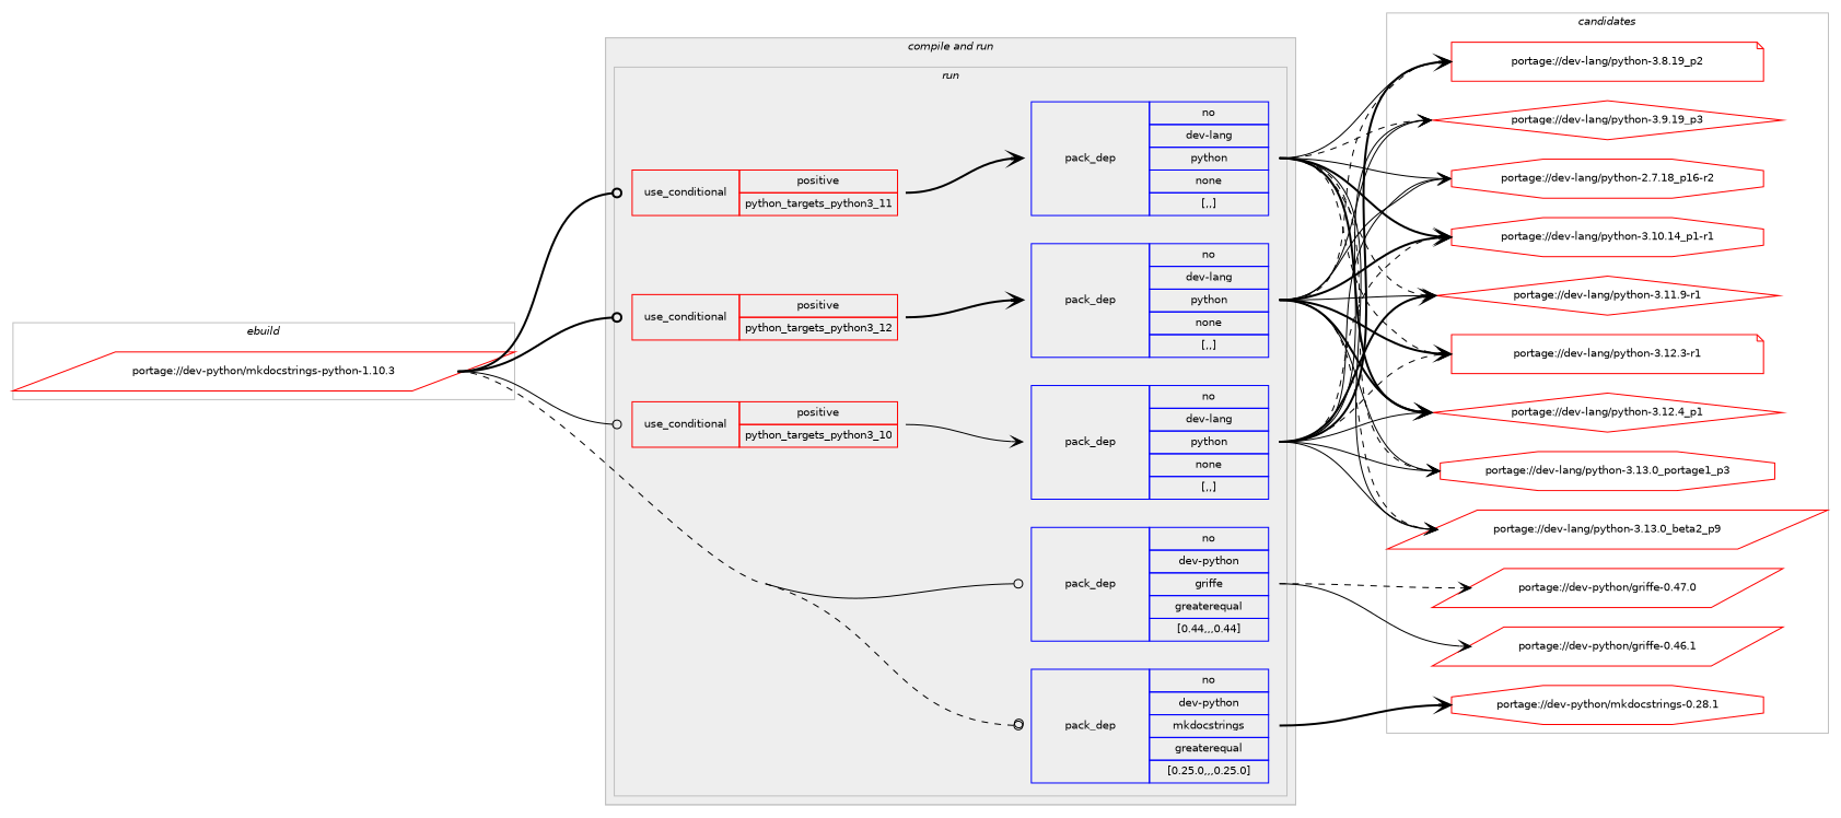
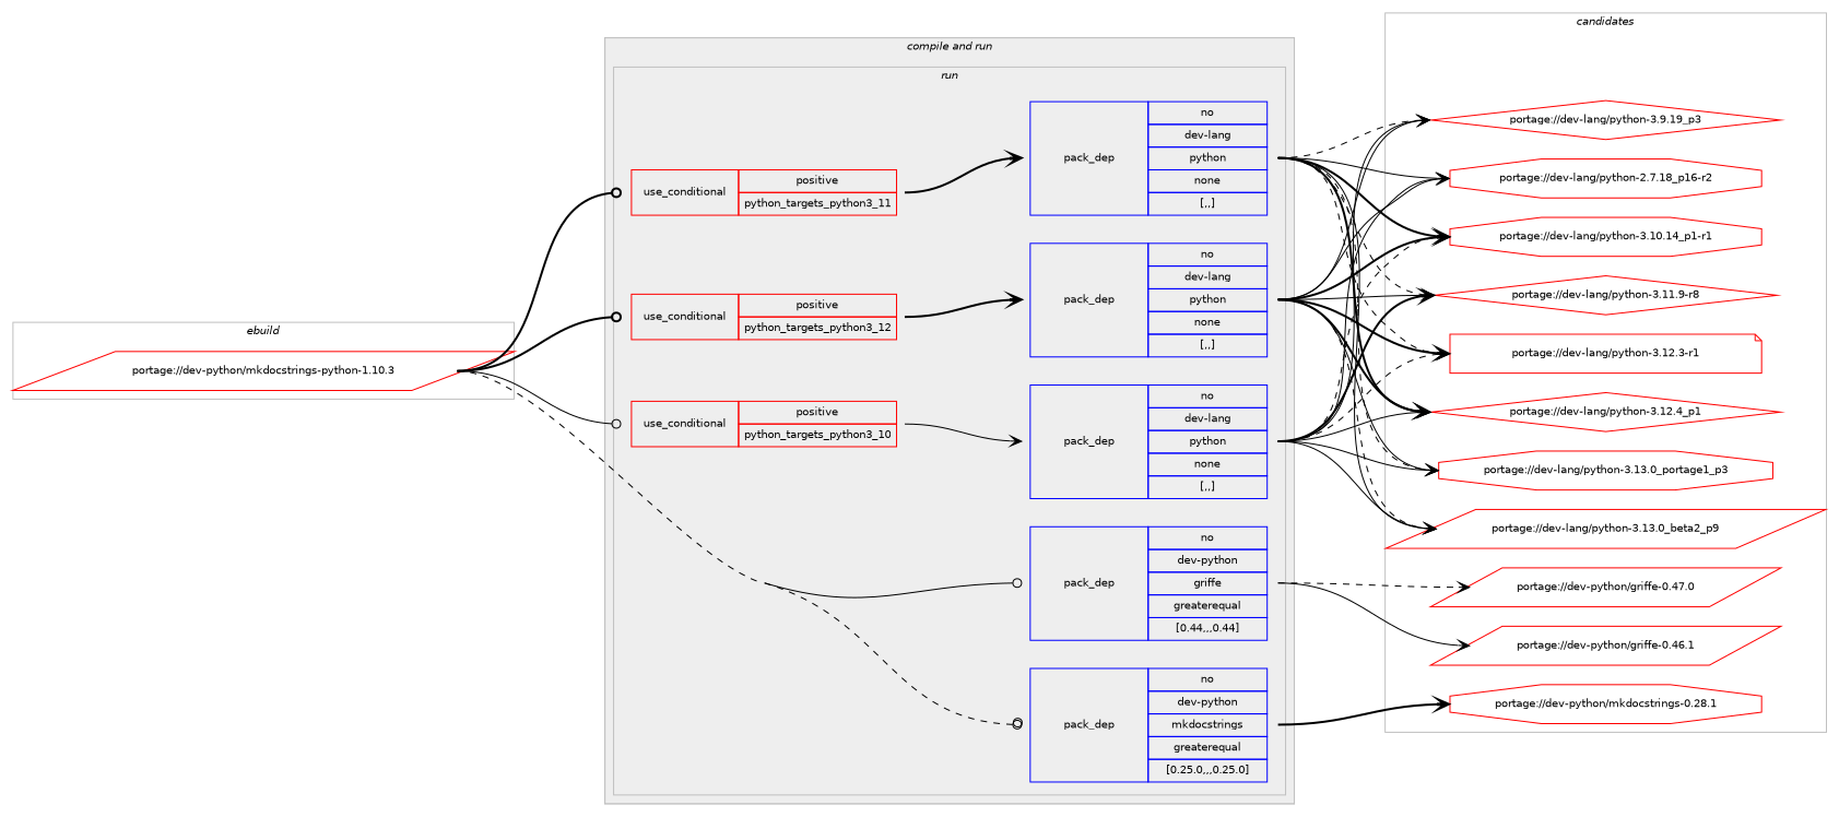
  digraph {
    compound=true
    concentrate=true
    fontname=Helvetica
    fontsize=10
    newrank=true
    rankdir=LR
    ranksep=1.5
    node [color=red fontname=Helvetica fontsize=10 shape=none]
    edge [arrowhead=vee headport=w style=solid tailport=e weight=100]
    n1 [label="portage://dev-python/mkdocstrings-python-1.10.3" shape=parallelogram width=4]
    n2 [color=blue label=<<TABLE BORDER="0" CELLBORDER="1" CELLSPACING="0" CELLPADDING="4" WIDTH="220"><TR><TD ROWSPAN="6" CELLPADDING="30">pack_dep</TD></TR><TR><TD WIDTH="110">no</TD></TR><TR><TD>dev-lang</TD></TR><TR><TD>python</TD></TR><TR><TD>none</TD></TR><TR><TD>[,,]</TD></TR></TABLE>>]
    n3 [label=<<TABLE BORDER="0" CELLBORDER="1" CELLSPACING="0" CELLPADDING="4"><TR><TD ROWSPAN="3" CELLPADDING="10">use_conditional</TD></TR><TR><TD>positive</TD></TR><TR><TD>python_targets_python3_10</TD></TR></TABLE>>]
    n4 [color=blue label=<<TABLE BORDER="0" CELLBORDER="1" CELLSPACING="0" CELLPADDING="4" WIDTH="220"><TR><TD ROWSPAN="6" CELLPADDING="30">pack_dep</TD></TR><TR><TD WIDTH="110">no</TD></TR><TR><TD>dev-lang</TD></TR><TR><TD>python</TD></TR><TR><TD>none</TD></TR><TR><TD>[,,]</TD></TR></TABLE>>]
    n5 [label=<<TABLE BORDER="0" CELLBORDER="1" CELLSPACING="0" CELLPADDING="4"><TR><TD ROWSPAN="3" CELLPADDING="10">use_conditional</TD></TR><TR><TD>positive</TD></TR><TR><TD>python_targets_python3_11</TD></TR></TABLE>>]
    n6 [color=blue label=<<TABLE BORDER="0" CELLBORDER="1" CELLSPACING="0" CELLPADDING="4" WIDTH="220"><TR><TD ROWSPAN="6" CELLPADDING="30">pack_dep</TD></TR><TR><TD WIDTH="110">no</TD></TR><TR><TD>dev-lang</TD></TR><TR><TD>python</TD></TR><TR><TD>none</TD></TR><TR><TD>[,,]</TD></TR></TABLE>>]
    n7 [label=<<TABLE BORDER="0" CELLBORDER="1" CELLSPACING="0" CELLPADDING="4"><TR><TD ROWSPAN="3" CELLPADDING="10">use_conditional</TD></TR><TR><TD>positive</TD></TR><TR><TD>python_targets_python3_12</TD></TR></TABLE>>]
    n8 [color=blue label=<<TABLE BORDER="0" CELLBORDER="1" CELLSPACING="0" CELLPADDING="4" WIDTH="220"><TR><TD ROWSPAN="6" CELLPADDING="30">pack_dep</TD></TR><TR><TD WIDTH="110">no</TD></TR><TR><TD>dev-python</TD></TR><TR><TD>griffe</TD></TR><TR><TD>greaterequal</TD></TR><TR><TD>[0.44,,,0.44]</TD></TR></TABLE>>]
    n9 [color=blue label=<<TABLE BORDER="0" CELLBORDER="1" CELLSPACING="0" CELLPADDING="4" WIDTH="220"><TR><TD ROWSPAN="6" CELLPADDING="30">pack_dep</TD></TR><TR><TD WIDTH="110">no</TD></TR><TR><TD>dev-python</TD></TR><TR><TD>mkdocstrings</TD></TR><TR><TD>greaterequal</TD></TR><TR><TD>[0.25.0,,,0.25.0]</TD></TR></TABLE>>]
    n10 [label="portage://dev-lang/python-2.7.18_p16-r2" shape=octagon width=4]
    n11 [label="portage://dev-lang/python-3.10.14_p1-r1" shape=octagon width=4]
-   n12 [label="portage://dev-lang/python-3.11.9-r1" shape=diamond width=4]
+   n12 [label="portage://dev-lang/python-3.11.9-r8" shape=diamond width=4]
    n13 [label="portage://dev-lang/python-3.12.3-r1" shape=note width=4]
    n14 [label="portage://dev-lang/python-3.12.4_p1" shape=diamond width=4]
    n15 [label="portage://dev-lang/python-3.13.0_portage1_p3" shape=octagon width=4]
    n16 [label="portage://dev-lang/python-3.13.0_beta2_p9" shape=parallelogram width=4]
-   n17 [label="portage://dev-lang/python-3.8.19_p2" shape=note width=4]
    n18 [label="portage://dev-lang/python-3.9.19_p3" shape=diamond width=4]
    n19 [label="portage://dev-python/griffe-0.46.1" shape=parallelogram width=4]
    n20 [label="portage://dev-python/griffe-0.47.0" shape=parallelogram width=4]
    n21 [label="portage://dev-python/mkdocstrings-0.28.1" shape=octagon width=4]
    subgraph cluster_1 {
      color=gray
      label=<<i>ebuild</i>>
      n1
    }
    subgraph cluster_2 {
      color=gray
      label=<<i>dependencies</i>>
      subgraph cluster_3 {
        color=gray
        fillcolor="#eeeeee"
        label=<<i>compile</i>>
        style=filled
      }
      subgraph cluster_4 {
        color=gray
        fillcolor="#eeeeee"
        label=<<i>compile and run</i>>
        style=filled
      }
      subgraph cluster_5 {
        color=gray
        fillcolor="#eeeeee"
        label=<<i>run</i>>
        style=filled
        subgraph sub_6 {
          color=gray
          fillcolor="#eeeeee"
          label=<<i>run</i>>
          style=filled
          n3
          subgraph sub_7 {
            color=gray
            fillcolor="#eeeeee"
            label=<<i>run</i>>
            style=filled
            n2
          }
        }
        subgraph sub_8 {
          color=gray
          fillcolor="#eeeeee"
          label=<<i>run</i>>
          style=filled
          n5
          subgraph sub_9 {
            color=gray
            fillcolor="#eeeeee"
            label=<<i>run</i>>
            style=filled
            n4
          }
        }
        subgraph sub_10 {
          color=gray
          fillcolor="#eeeeee"
          label=<<i>run</i>>
          style=filled
          n7
          subgraph sub_11 {
            color=gray
            fillcolor="#eeeeee"
            label=<<i>run</i>>
            style=filled
            n6
          }
        }
        subgraph sub_12 {
          color=gray
          fillcolor="#eeeeee"
          label=<<i>run</i>>
          style=filled
          n8
        }
        subgraph sub_13 {
          color=gray
          fillcolor="#eeeeee"
          label=<<i>run</i>>
          style=filled
          n9
        }
      }
    }
    subgraph cluster_14 {
      color=gray
      label=<<i>candidates</i>>
      rank=same
      subgraph sub_15 {
        color=black
        label=<<i>candidates</i>>
        nodesep=1
        rank=same
        n10
        n11
        n12
        n13
        n14
        n15
        n16
-       n17
        n18
      }
      subgraph sub_16 {
        color=black
        label=<<i>candidates</i>>
        nodesep=1
        rank=same
        n10
        n11
        n12
        n13
        n14
        n15
        n16
-       n17
        n18
      }
      subgraph sub_17 {
        color=black
        label=<<i>candidates</i>>
        nodesep=1
        rank=same
        n10
        n11
        n12
        n13
        n14
        n15
        n16
-       n17
        n18
      }
      subgraph sub_18 {
        color=black
        label=<<i>candidates</i>>
        nodesep=1
        rank=same
        n19
        n20
      }
      subgraph sub_19 {
        color=black
        label=<<i>candidates</i>>
        nodesep=1
        rank=same
        n21
      }
    }
    n1 -> n3 [arrowhead=odot weight=20]
    n1 -> n5 [arrowhead=odot style=bold weight=20]
    n1 -> n7 [arrowhead=odot style=bold weight=20]
    n1 -> n8 [arrowhead=odot weight=20]
    n1 -> n9 [arrowhead=odot style=dashed weight=20]
    n2 -> n10
    n2 -> n11 [style=dashed]
    n2 -> n12 [style=bold]
    n2 -> n13 [style=dashed]
    n2 -> n14
    n2 -> n15
    n2 -> n16
-   n2 -> n17 [style=bold]
    n2 -> n18
    n3 -> n2 [weight=20]
    n4 -> n10
    n4 -> n11 [style=bold]
    n4 -> n12 [style=dashed]
    n4 -> n13 [style=dashed]
    n4 -> n14 [style=bold]
    n4 -> n15 [style=dashed]
    n4 -> n16
-   n4 -> n17
    n4 -> n18 [style=dashed]
    n5 -> n4 [style=bold weight=20]
    n6 -> n10
    n6 -> n11 [style=bold]
    n6 -> n12
    n6 -> n13 [style=bold]
    n6 -> n14 [style=bold]
    n6 -> n15
    n6 -> n16 [style=dashed]
-   n6 -> n17 [style=dashed]
    n6 -> n18
    n7 -> n6 [style=bold weight=20]
    n8 -> n19
    n8 -> n20 [style=dashed]
    n9 -> n21 [style=bold]
  }
